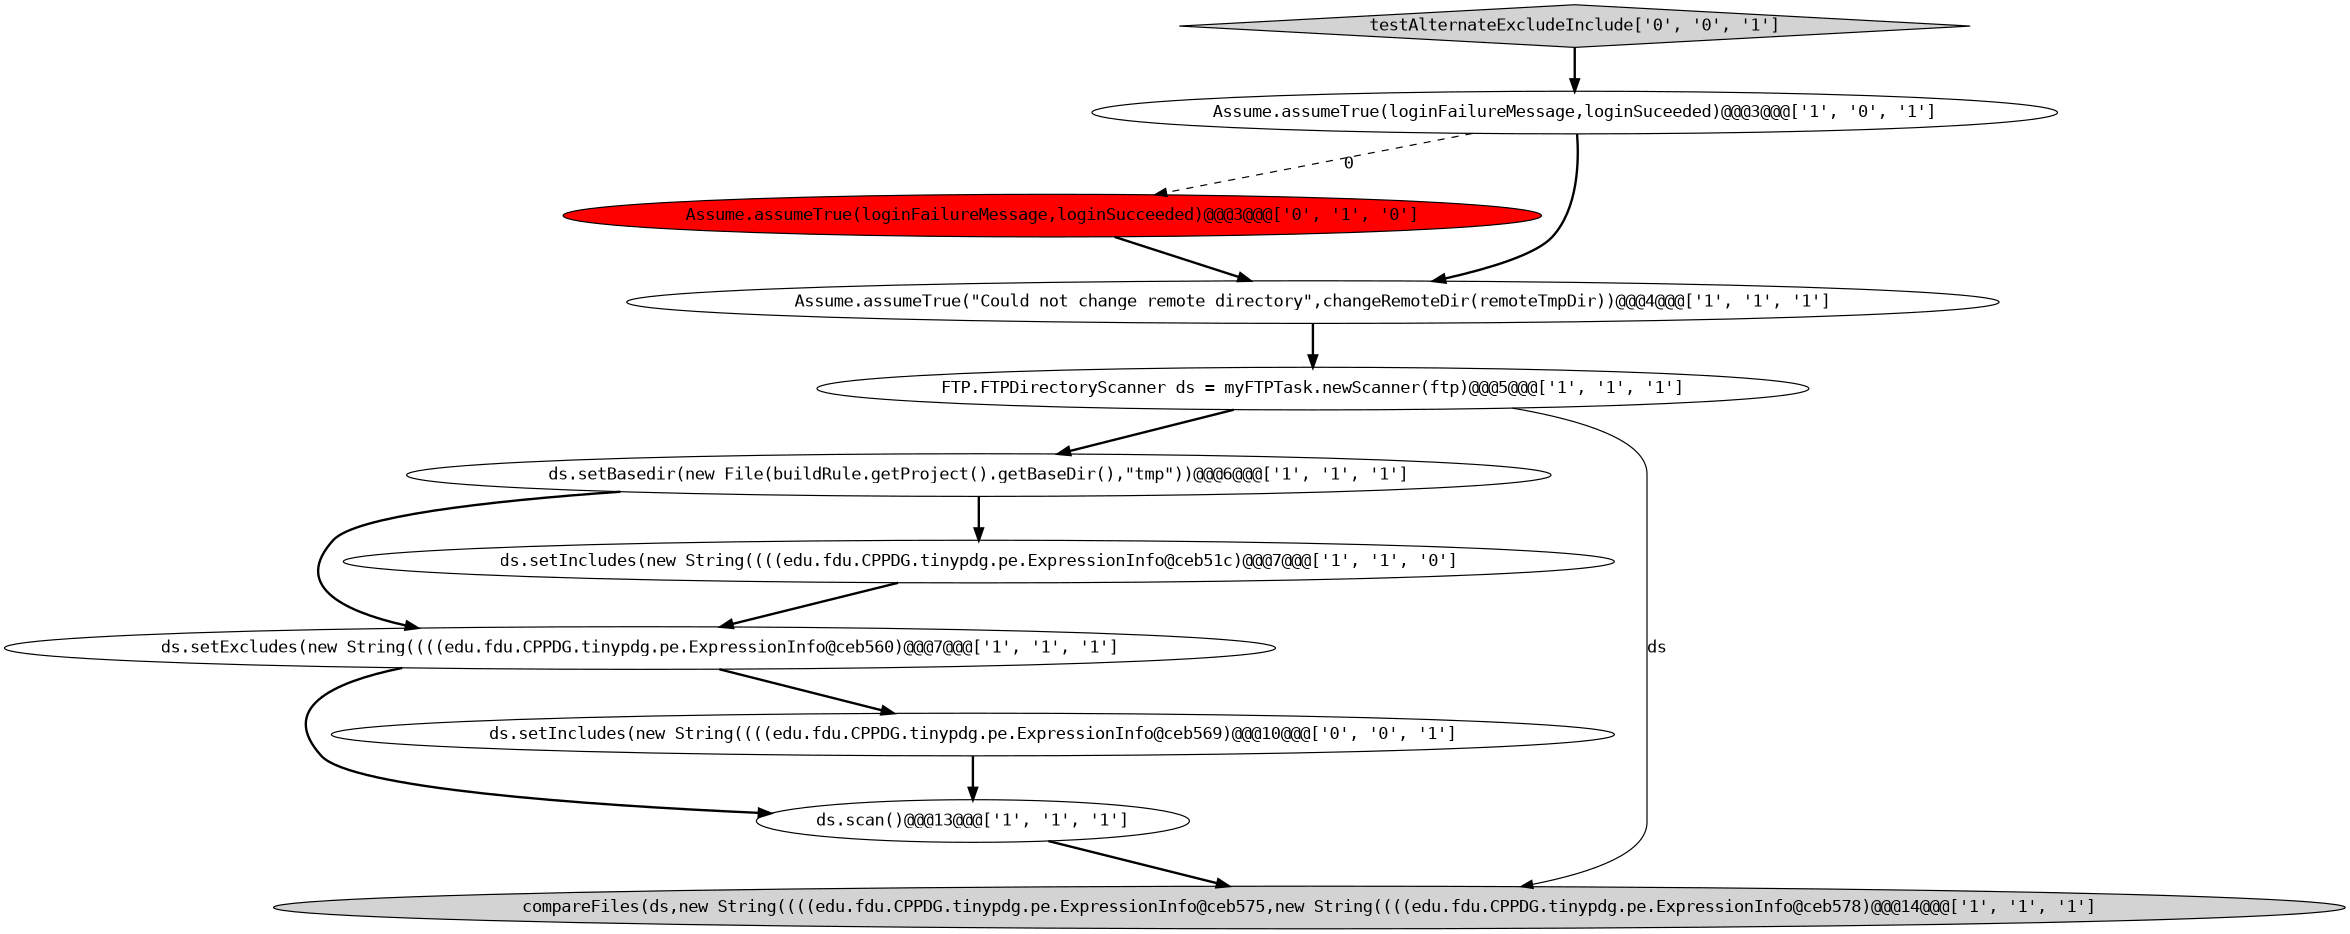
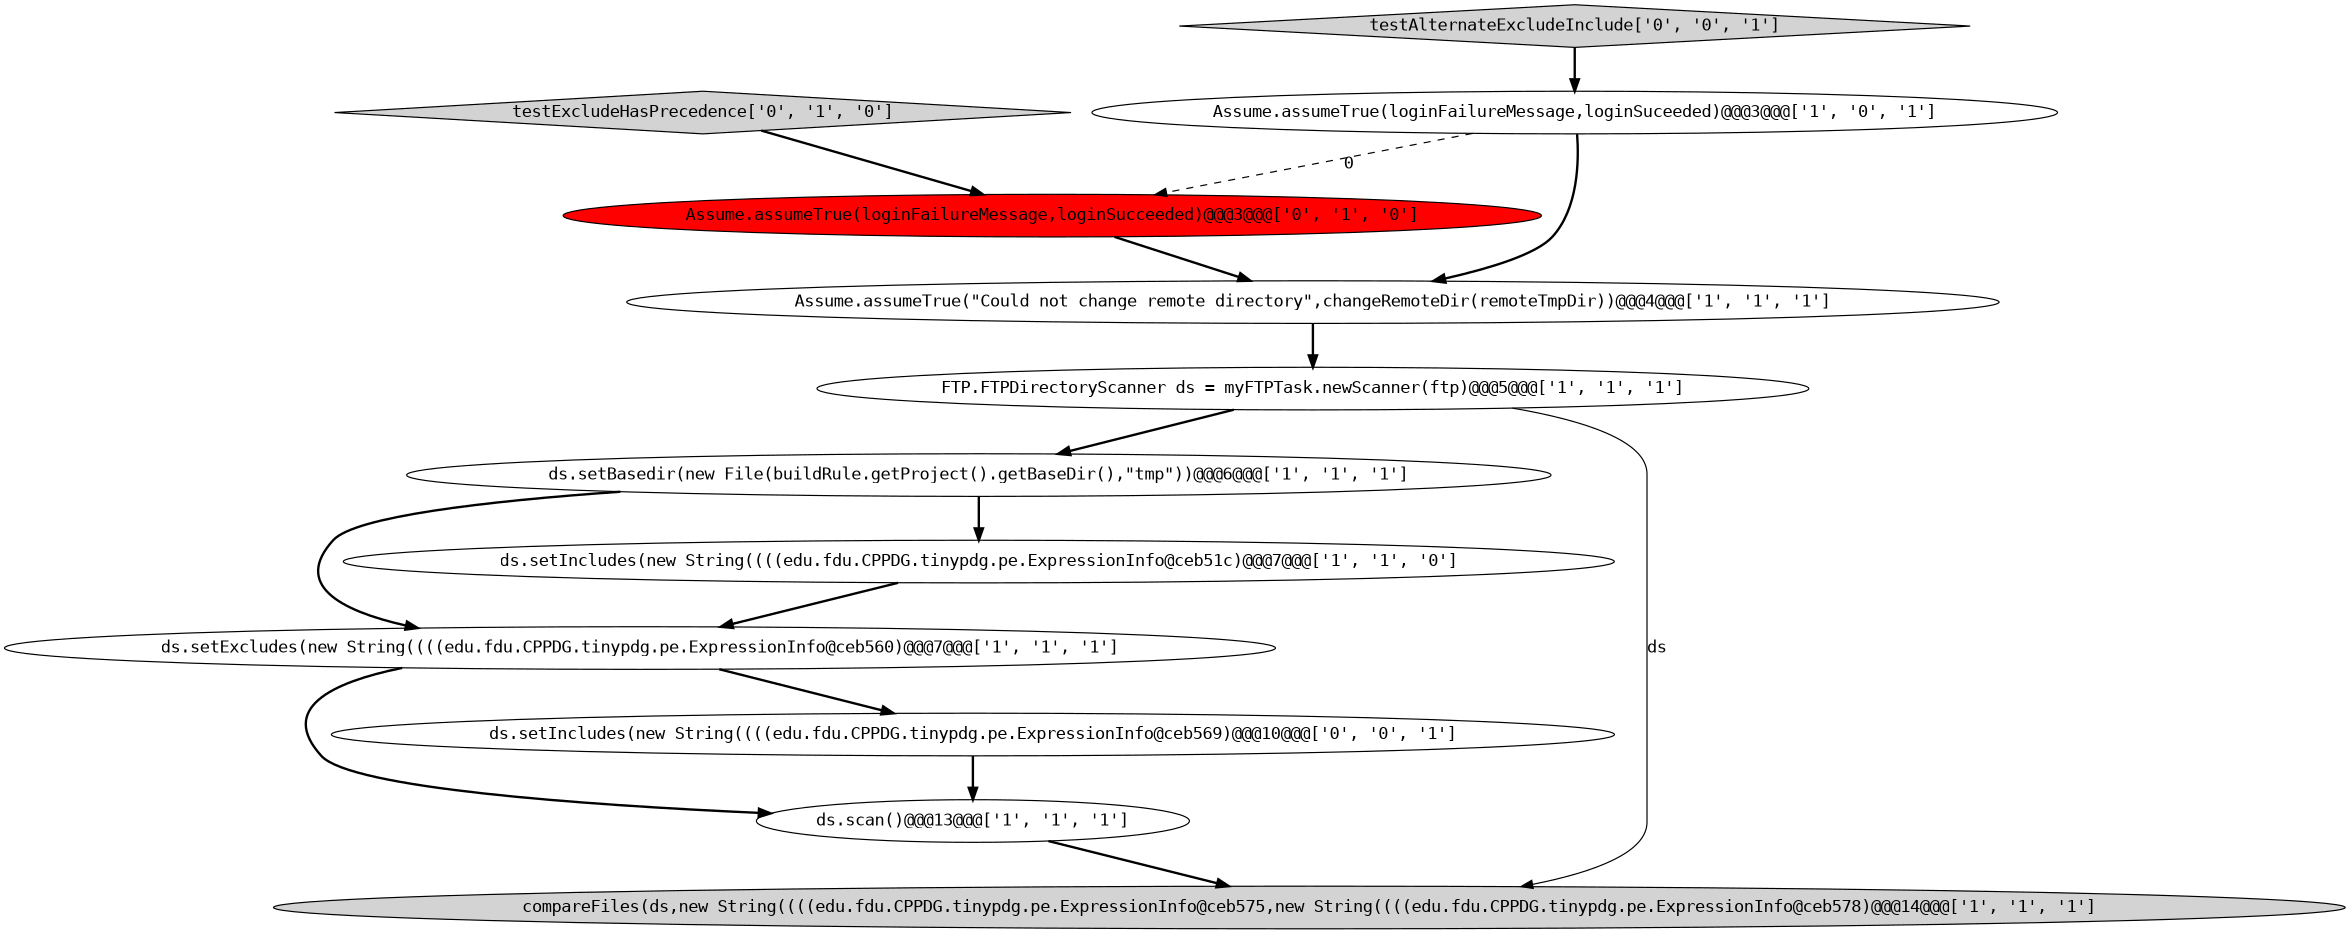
  digraph {
    fontname="DejaVu Sans Mono"
    node [fillcolor=white fontname="DejaVu Sans Mono" shape=ellipse style=filled]
    edge [fontname="DejaVu Sans Mono" style=bold]
    n1 [label="Assume.assumeTrue(loginFailureMessage,loginSuceeded)@@@3@@@['1', '0', '1']"]
    n2 [fillcolor=red label="Assume.assumeTrue(loginFailureMessage,loginSucceeded)@@@3@@@['0', '1', '0']"]
    n3 [label="Assume.assumeTrue(\"Could not change remote directory\",changeRemoteDir(remoteTmpDir))@@@4@@@['1', '1', '1']"]
    n4 [label="FTP.FTPDirectoryScanner ds = myFTPTask.newScanner(ftp)@@@5@@@['1', '1', '1']"]
    n5 [label="ds.setBasedir(new File(buildRule.getProject().getBaseDir(),\"tmp\"))@@@6@@@['1', '1', '1']"]
    n6 [fillcolor=lightgray label="compareFiles(ds,new String((((edu.fdu.CPPDG.tinypdg.pe.ExpressionInfo@ceb575,new String((((edu.fdu.CPPDG.tinypdg.pe.ExpressionInfo@ceb578)@@@14@@@['1', '1', '1']"]
    n7 [label="ds.setExcludes(new String((((edu.fdu.CPPDG.tinypdg.pe.ExpressionInfo@ceb560)@@@7@@@['1', '1', '1']"]
    n8 [label="ds.setIncludes(new String((((edu.fdu.CPPDG.tinypdg.pe.ExpressionInfo@ceb51c)@@@7@@@['1', '1', '0']"]
+   n9 [fillcolor=lightgray label="testExcludeHasPrecedence['0', '1', '0']" shape=diamond]
    n10 [label="ds.scan()@@@13@@@['1', '1', '1']"]
    n11 [label="ds.setIncludes(new String((((edu.fdu.CPPDG.tinypdg.pe.ExpressionInfo@ceb569)@@@10@@@['0', '0', '1']"]
    n12 [fillcolor=lightgray label="testAlternateExcludeInclude['0', '0', '1']" shape=diamond]
    n1 -> n2 [label=0 style=dashed]
    n1 -> n3
    n2 -> n3
    n3 -> n4
    n4 -> n5
    n4 -> n6 [label=ds style=solid]
    n5 -> n7
    n5 -> n8
    n7 -> n10
    n7 -> n11
    n8 -> n7
+   n9 -> n2
    n10 -> n6
    n11 -> n10
    n12 -> n1
  }
